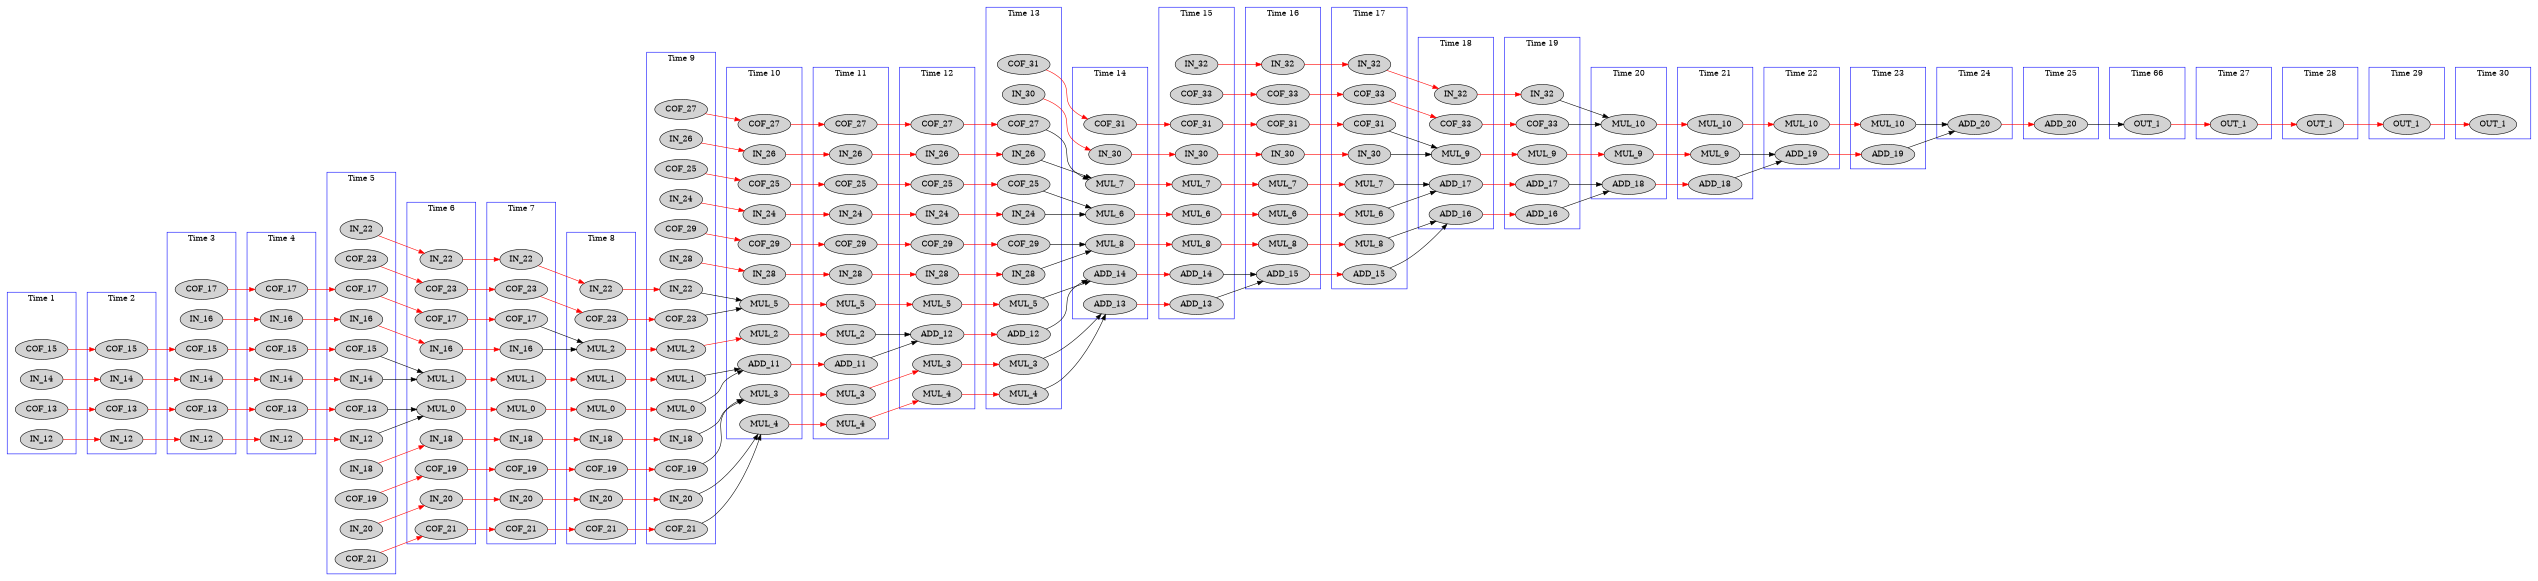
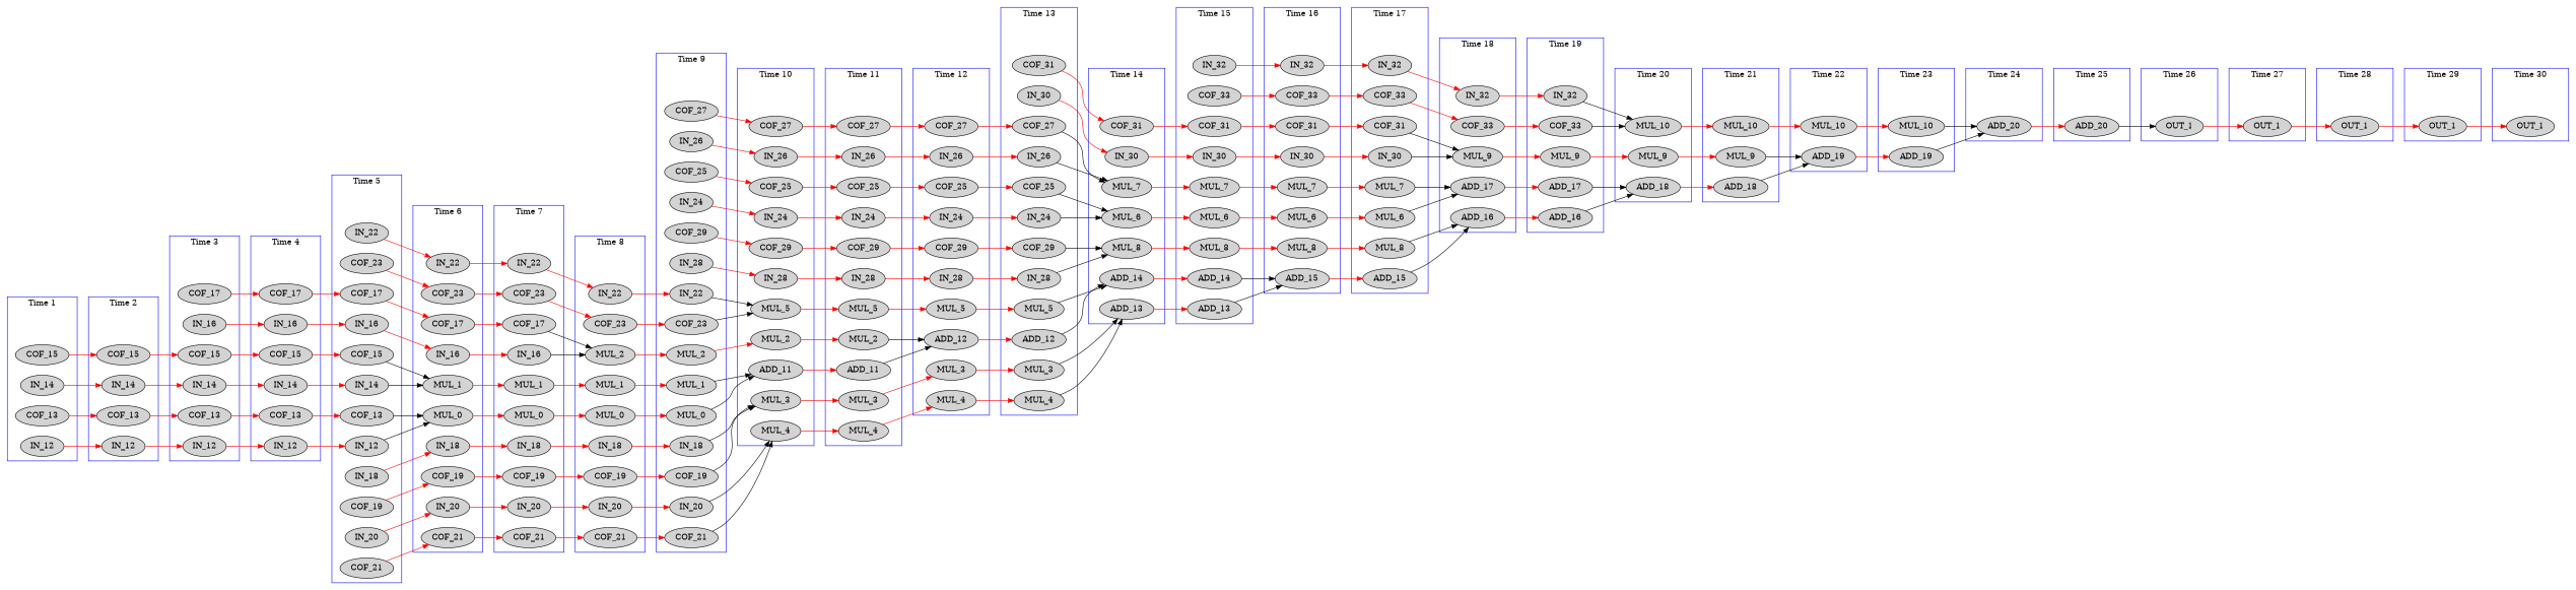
  digraph {
    newrank=true
    rankdir=LR
    node [style=filled]
    edge [color=red]
    pseudo_1 [style=invis]
    n2 [label=IN_12]
    n3 [label=COF_13]
    n4 [label=IN_14]
    n5 [label=COF_15]
    pseudo_4 [style=invis]
    n7 [label=IN_12]
    n8 [label=COF_13]
    n9 [label=IN_14]
    n10 [label=COF_15]
    n11 [label=IN_16]
    n12 [label=COF_17]
    pseudo_2 [style=invis]
    n14 [label=IN_12]
    n15 [label=COF_13]
    n16 [label=IN_14]
    n17 [label=COF_15]
    pseudo_3 [style=invis]
    n19 [label=IN_12]
    n20 [label=COF_13]
    n21 [label=IN_14]
    n22 [label=COF_15]
    n23 [label=IN_16]
    n24 [label=COF_17]
    pseudo_5 [style=invis]
    n26 [label=IN_12]
    n27 [label=COF_13]
    n28 [label=IN_14]
    n29 [label=COF_15]
    n30 [label=IN_16]
    n31 [label=COF_17]
    n32 [label=IN_18]
    n33 [label=COF_19]
    n34 [label=IN_20]
    n35 [label=COF_21]
    n36 [label=IN_22]
    n37 [label=COF_23]
    pseudo_6 [style=invis]
    n39 [label=MUL_0]
    n40 [label=MUL_1]
    n41 [label=IN_16]
    n42 [label=COF_17]
    n43 [label=IN_18]
    n44 [label=COF_19]
    n45 [label=IN_20]
    n46 [label=COF_21]
    n47 [label=IN_22]
    n48 [label=COF_23]
    pseudo_7 [style=invis]
    n50 [label=MUL_0]
    n51 [label=MUL_1]
    n52 [label=IN_16]
    n53 [label=COF_17]
    n54 [label=IN_18]
    n55 [label=COF_19]
    n56 [label=IN_20]
    n57 [label=COF_21]
    n58 [label=IN_22]
    n59 [label=COF_23]
    pseudo_8 [style=invis]
    n61 [label=MUL_0]
    n62 [label=MUL_1]
    n63 [label=MUL_2]
    n64 [label=IN_18]
    n65 [label=COF_19]
    n66 [label=IN_20]
    n67 [label=COF_21]
    n68 [label=IN_22]
    n69 [label=COF_23]
    pseudo_9 [style=invis]
    n71 [label=MUL_0]
    n72 [label=MUL_1]
    n73 [label=MUL_2]
    n74 [label=IN_18]
    n75 [label=COF_19]
    n76 [label=IN_20]
    n77 [label=COF_21]
    n78 [label=IN_22]
    n79 [label=COF_23]
    n80 [label=IN_24]
    n81 [label=COF_25]
    n82 [label=IN_26]
    n83 [label=COF_27]
    n84 [label=IN_28]
    n85 [label=COF_29]
    pseudo_10 [style=invis]
    n87 [label=MUL_2]
    n88 [label=MUL_3]
    n89 [label=MUL_4]
    n90 [label=MUL_5]
    n91 [label=ADD_11]
    n92 [label=IN_24]
    n93 [label=COF_25]
    n94 [label=IN_26]
    n95 [label=COF_27]
    n96 [label=IN_28]
    n97 [label=COF_29]
    pseudo_11 [style=invis]
    n99 [label=MUL_2]
    n100 [label=MUL_3]
    n101 [label=MUL_4]
    n102 [label=MUL_5]
    n103 [label=ADD_11]
    n104 [label=IN_24]
    n105 [label=COF_25]
    n106 [label=IN_26]
    n107 [label=COF_27]
    n108 [label=IN_28]
    n109 [label=COF_29]
    pseudo_12 [style=invis]
    n111 [label=MUL_3]
    n112 [label=MUL_4]
    n113 [label=MUL_5]
    n114 [label=ADD_12]
    n115 [label=IN_24]
    n116 [label=COF_25]
    n117 [label=IN_26]
    n118 [label=COF_27]
    n119 [label=IN_28]
    n120 [label=COF_29]
    pseudo_13 [style=invis]
    n122 [label=MUL_3]
    n123 [label=MUL_4]
    n124 [label=MUL_5]
    n125 [label=ADD_12]
    n126 [label=IN_24]
    n127 [label=COF_25]
    n128 [label=IN_26]
    n129 [label=COF_27]
    n130 [label=IN_28]
    n131 [label=COF_29]
    n132 [label=IN_30]
    n133 [label=COF_31]
    pseudo_14 [style=invis]
    n135 [label=MUL_6]
    n136 [label=MUL_7]
    n137 [label=MUL_8]
    n138 [label=ADD_13]
    n139 [label=ADD_14]
    n140 [label=IN_30]
    n141 [label=COF_31]
    pseudo_15 [style=invis]
    n143 [label=MUL_6]
    n144 [label=MUL_7]
    n145 [label=MUL_8]
    n146 [label=ADD_13]
    n147 [label=ADD_14]
    n148 [label=IN_30]
    n149 [label=COF_31]
    n150 [label=IN_32]
    n151 [label=COF_33]
    pseudo_16 [style=invis]
    n153 [label=MUL_6]
    n154 [label=MUL_7]
    n155 [label=MUL_8]
    n156 [label=ADD_15]
    n157 [label=IN_30]
    n158 [label=COF_31]
    n159 [label=IN_32]
    n160 [label=COF_33]
    pseudo_17 [style=invis]
    n162 [label=MUL_6]
    n163 [label=MUL_7]
    n164 [label=MUL_8]
    n165 [label=ADD_15]
    n166 [label=IN_30]
    n167 [label=COF_31]
    n168 [label=IN_32]
    n169 [label=COF_33]
    pseudo_18 [style=invis]
    n171 [label=MUL_9]
    n172 [label=ADD_16]
    n173 [label=ADD_17]
    n174 [label=IN_32]
    n175 [label=COF_33]
    pseudo_19 [style=invis]
    n177 [label=MUL_9]
    n178 [label=ADD_16]
    n179 [label=ADD_17]
    n180 [label=IN_32]
    n181 [label=COF_33]
    pseudo_22 [style=invis]
    n183 [label=MUL_10]
    n184 [label=ADD_19]
    pseudo_20 [style=invis]
    n186 [label=MUL_9]
    n187 [label=MUL_10]
    n188 [label=ADD_18]
    pseudo_21 [style=invis]
    n190 [label=MUL_9]
    n191 [label=MUL_10]
    n192 [label=ADD_18]
    pseudo_23 [style=invis]
    n194 [label=MUL_10]
    n195 [label=ADD_19]
    pseudo_24 [style=invis]
    n197 [label=ADD_20]
    pseudo_25 [style=invis]
    n199 [label=ADD_20]
    pseudo_26 [style=invis]
    n201 [label=OUT_1]
    pseudo_27 [style=invis]
    n203 [label=OUT_1]
    pseudo_28 [style=invis]
    n205 [label=OUT_1]
    pseudo_29 [style=invis]
    n207 [label=OUT_1]
    pseudo_30 [style=invis]
    n209 [label=OUT_1]
    subgraph cluster_1 {
      color=blue
      label="Time 1"
      rank=same
      pseudo_1
      n2
      n3
      n4
      n5
    }
    subgraph cluster_2 {
      color=blue
      label="Time 4"
      rank=same
      pseudo_4
      n7
      n8
      n9
      n10
      n11
      n12
    }
    subgraph cluster_3 {
      color=blue
      label="Time 2"
      rank=same
      pseudo_2
      n14
      n15
      n16
      n17
    }
    subgraph cluster_4 {
      color=blue
      label="Time 3"
      rank=same
      pseudo_3
      n19
      n20
      n21
      n22
      n23
      n24
    }
    subgraph cluster_5 {
      color=blue
      label="Time 5"
      rank=same
      pseudo_5
      n26
      n27
      n28
      n29
      n30
      n31
      n32
      n33
      n34
      n35
      n36
      n37
    }
    subgraph cluster_6 {
      color=blue
      label="Time 6"
      rank=same
      pseudo_6
      n39
      n40
      n41
      n42
      n43
      n44
      n45
      n46
      n47
      n48
    }
    subgraph cluster_7 {
      color=blue
      label="Time 7"
      rank=same
      pseudo_7
      n50
      n51
      n52
      n53
      n54
      n55
      n56
      n57
      n58
      n59
    }
    subgraph cluster_8 {
      color=blue
      label="Time 8"
      rank=same
      pseudo_8
      n61
      n62
      n63
      n64
      n65
      n66
      n67
      n68
      n69
    }
    subgraph cluster_9 {
      color=blue
      label="Time 9"
      rank=same
      pseudo_9
      n71
      n72
      n73
      n74
      n75
      n76
      n77
      n78
      n79
      n80
      n81
      n82
      n83
      n84
      n85
    }
    subgraph cluster_10 {
      color=blue
      label="Time 10"
      rank=same
      pseudo_10
      n87
      n88
      n89
      n90
      n91
      n92
      n93
      n94
      n95
      n96
      n97
    }
    subgraph cluster_11 {
      color=blue
      label="Time 11"
      rank=same
      pseudo_11
      n99
      n100
      n101
      n102
      n103
      n104
      n105
      n106
      n107
      n108
      n109
    }
    subgraph cluster_12 {
      color=blue
      label="Time 12"
      rank=same
      pseudo_12
      n111
      n112
      n113
      n114
      n115
      n116
      n117
      n118
      n119
      n120
    }
    subgraph cluster_13 {
      color=blue
      label="Time 13"
      rank=same
      pseudo_13
      n122
      n123
      n124
      n125
      n126
      n127
      n128
      n129
      n130
      n131
      n132
      n133
    }
    subgraph cluster_14 {
      color=blue
      label="Time 14"
      rank=same
      pseudo_14
      n135
      n136
      n137
      n138
      n139
      n140
      n141
    }
    subgraph cluster_15 {
      color=blue
      label="Time 15"
      rank=same
      pseudo_15
      n143
      n144
      n145
      n146
      n147
      n148
      n149
      n150
      n151
    }
    subgraph cluster_16 {
      color=blue
      label="Time 16"
      rank=same
      pseudo_16
      n153
      n154
      n155
      n156
      n157
      n158
      n159
      n160
    }
    subgraph cluster_17 {
      color=blue
      label="Time 17"
      rank=same
      pseudo_17
      n162
      n163
      n164
      n165
      n166
      n167
      n168
      n169
    }
    subgraph cluster_18 {
      color=blue
      label="Time 18"
      rank=same
      pseudo_18
      n171
      n172
      n173
      n174
      n175
    }
    subgraph cluster_19 {
      color=blue
      label="Time 19"
      rank=same
      pseudo_19
      n177
      n178
      n179
      n180
      n181
    }
    subgraph cluster_20 {
      color=blue
      label="Time 22"
      rank=same
      pseudo_22
      n183
      n184
    }
    subgraph cluster_21 {
      color=blue
      label="Time 20"
      rank=same
      pseudo_20
      n186
      n187
      n188
    }
    subgraph cluster_22 {
      color=blue
      label="Time 21"
      rank=same
      pseudo_21
      n190
      n191
      n192
    }
    subgraph cluster_23 {
      color=blue
      label="Time 23"
      rank=same
      pseudo_23
      n194
      n195
    }
    subgraph cluster_24 {
      color=blue
      label="Time 24"
      rank=same
      pseudo_24
      n197
    }
    subgraph cluster_25 {
      color=blue
      label="Time 25"
      rank=same
      pseudo_25
      n199
    }
    subgraph cluster_26 {
      color=blue
-     label="Time 66"
+     label="Time 26"
      rank=same
      pseudo_26
      n201
    }
    subgraph cluster_27 {
      color=blue
      label="Time 27"
      rank=same
      pseudo_27
      n203
    }
    subgraph cluster_28 {
      color=blue
      label="Time 28"
      rank=same
      pseudo_28
      n205
    }
    subgraph cluster_29 {
      color=blue
      label="Time 29"
      rank=same
      pseudo_29
      n207
    }
    subgraph cluster_30 {
      color=blue
      label="Time 30"
      rank=same
      pseudo_30
      n209
    }
    pseudo_1 -> pseudo_2 [style=invis color=""]
    n2 -> n14
    n3 -> n15
    n4 -> n16
    n5 -> n17
    pseudo_4 -> pseudo_5 [style=invis color=""]
    n7 -> n26
    n8 -> n27
    n9 -> n28
    n10 -> n29
    n11 -> n30
    n12 -> n31
    pseudo_2 -> pseudo_3 [style=invis color=""]
    n14 -> n19
    n15 -> n20
    n16 -> n21
    n17 -> n22
    pseudo_3 -> pseudo_4 [style=invis color=""]
    n19 -> n7
    n20 -> n8
    n21 -> n9
    n22 -> n10
    n23 -> n11
    n24 -> n12
    pseudo_5 -> pseudo_6 [style=invis color=""]
    n26 -> n39 [color=""]
    n27 -> n39 [color=""]
    n28 -> n40 [color=""]
    n29 -> n40 [color=""]
    n30 -> n41
    n31 -> n42
    n32 -> n43
    n33 -> n44
    n34 -> n45
    n35 -> n46
    n36 -> n47
    n37 -> n48
    pseudo_6 -> pseudo_7 [style=invis color=""]
    n39 -> n50
    n40 -> n51
    n41 -> n52
    n42 -> n53
    n43 -> n54
    n44 -> n55
    n45 -> n56
    n46 -> n57
    n47 -> n58
    n48 -> n59
    pseudo_7 -> pseudo_8 [style=invis color=""]
    n50 -> n61
    n51 -> n62
    n52 -> n63 [color=""]
    n53 -> n63 [color=""]
    n54 -> n64
    n55 -> n65
    n56 -> n66
    n57 -> n67
    n58 -> n68
    n59 -> n69
    pseudo_8 -> pseudo_9 [style=invis color=""]
    n61 -> n71
    n62 -> n72
    n63 -> n73
    n64 -> n74
    n65 -> n75
    n66 -> n76
    n67 -> n77
    n68 -> n78
    n69 -> n79
    pseudo_9 -> pseudo_10 [style=invis color=""]
    n71 -> n91 [color=""]
    n72 -> n91 [color=""]
    n73 -> n87
    n74 -> n88 [color=""]
    n75 -> n88 [color=""]
    n76 -> n89 [color=""]
    n77 -> n89 [color=""]
    n78 -> n90 [color=""]
    n79 -> n90 [color=""]
    n80 -> n92
    n81 -> n93
    n82 -> n94
    n83 -> n95
    n84 -> n96
    n85 -> n97
    pseudo_10 -> pseudo_11 [style=invis color=""]
    n87 -> n99
    n88 -> n100
    n89 -> n101
    n90 -> n102
    n91 -> n103
    n92 -> n104
    n93 -> n105
    n94 -> n106
    n95 -> n107
    n96 -> n108
    n97 -> n109
    pseudo_11 -> pseudo_12 [style=invis color=""]
    n99 -> n114 [color=""]
    n100 -> n111
    n101 -> n112
    n102 -> n113
    n103 -> n114 [color=""]
    n104 -> n115
    n105 -> n116
    n106 -> n117
    n107 -> n118
    n108 -> n119
    n109 -> n120
    pseudo_12 -> pseudo_13 [style=invis color=""]
    n111 -> n122
    n112 -> n123
    n113 -> n124
    n114 -> n125
    n115 -> n126
    n116 -> n127
    n117 -> n128
    n118 -> n129
    n119 -> n130
    n120 -> n131
    pseudo_13 -> pseudo_14 [style=invis color=""]
    n122 -> n138 [color=""]
    n123 -> n138 [color=""]
    n124 -> n139 [color=""]
    n125 -> n139 [color=""]
    n126 -> n135 [color=""]
    n127 -> n135 [color=""]
    n128 -> n136 [color=""]
    n129 -> n136 [color=""]
    n130 -> n137 [color=""]
    n131 -> n137 [color=""]
    n132 -> n140
    n133 -> n141
    pseudo_14 -> pseudo_15 [style=invis color=""]
    n135 -> n143
    n136 -> n144
    n137 -> n145
    n138 -> n146
    n139 -> n147
    n140 -> n148
    n141 -> n149
    pseudo_15 -> pseudo_16 [style=invis color=""]
    n143 -> n153
    n144 -> n154
    n145 -> n155
    n146 -> n156 [color=""]
    n147 -> n156 [color=""]
    n148 -> n157
    n149 -> n158
    n150 -> n159
    n151 -> n160
    pseudo_16 -> pseudo_17 [style=invis color=""]
    n153 -> n162
    n154 -> n163
    n155 -> n164
    n156 -> n165
    n157 -> n166
    n158 -> n167
    n159 -> n168
    n160 -> n169
    pseudo_17 -> pseudo_18 [style=invis color=""]
    n162 -> n173 [color=""]
    n163 -> n173 [color=""]
    n164 -> n172 [color=""]
    n165 -> n172 [color=""]
    n166 -> n171 [color=""]
    n167 -> n171 [color=""]
    n168 -> n174
    n169 -> n175
    pseudo_18 -> pseudo_19 [style=invis color=""]
    n171 -> n177
    n172 -> n178
    n173 -> n179
    n174 -> n180
    n175 -> n181
    pseudo_19 -> pseudo_20 [style=invis color=""]
    n177 -> n186
    n178 -> n188 [color=""]
    n179 -> n188 [color=""]
    n180 -> n187 [color=""]
    n181 -> n187 [color=""]
    pseudo_22 -> pseudo_23 [style=invis color=""]
    n183 -> n194
    n184 -> n195
    pseudo_20 -> pseudo_21 [style=invis color=""]
    n186 -> n190
    n187 -> n191
    n188 -> n192
    pseudo_21 -> pseudo_22 [style=invis color=""]
    n190 -> n184 [color=""]
    n191 -> n183
    n192 -> n184 [color=""]
    pseudo_23 -> pseudo_24 [style=invis color=""]
    n194 -> n197 [color=""]
    n195 -> n197 [color=""]
    pseudo_24 -> pseudo_25 [style=invis color=""]
    n197 -> n199
    pseudo_25 -> pseudo_26 [style=invis color=""]
    n199 -> n201 [color=""]
    pseudo_26 -> pseudo_27 [style=invis color=""]
    n201 -> n203
    pseudo_27 -> pseudo_28 [style=invis color=""]
    n203 -> n205
    pseudo_28 -> pseudo_29 [style=invis color=""]
    n205 -> n207
    pseudo_29 -> pseudo_30 [style=invis color=""]
    n207 -> n209
  }
